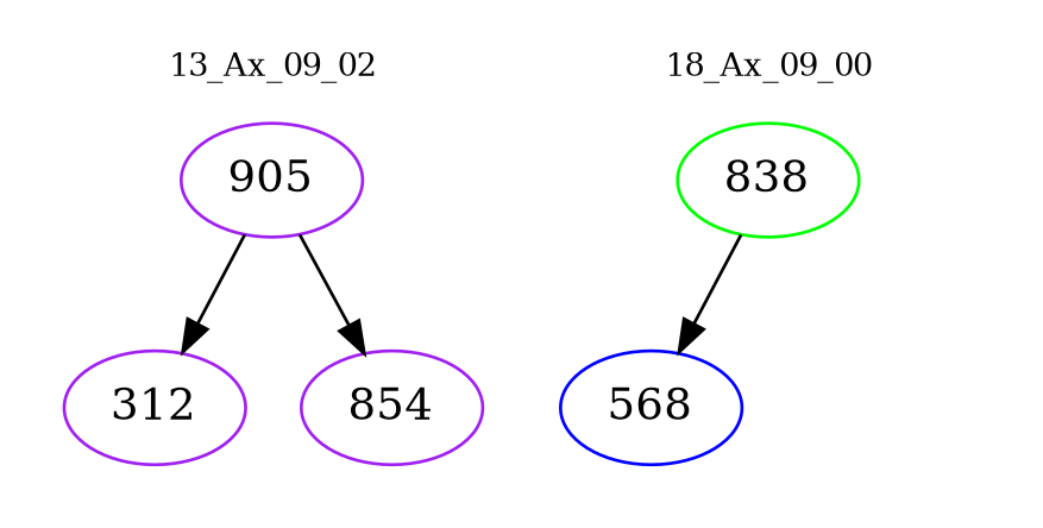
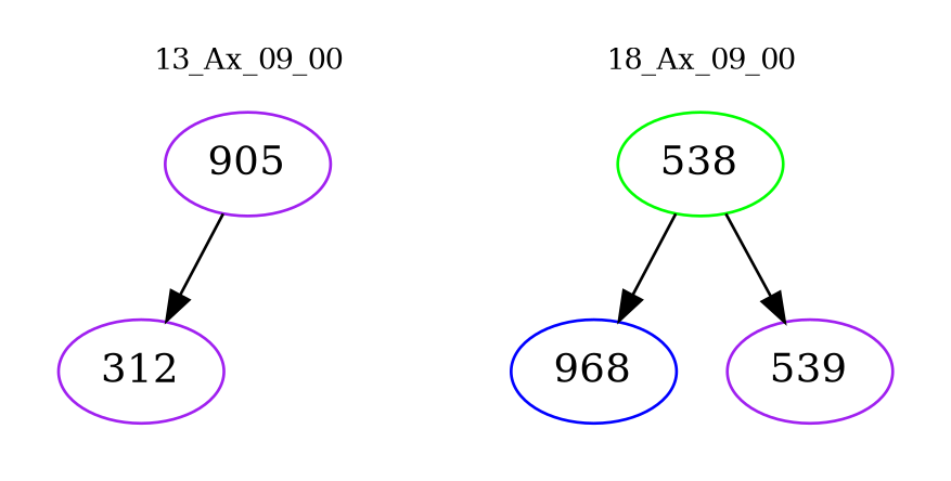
  digraph {
    node [color=purple]
    edge [color=black]
    n1 [label=905]
    n2 [label=312]
-   n3 [label=854]
-   n4 [color=green label=838]
-   n5 [color=blue label=568]
+   n4 [color=green label=538]
+   n5 [color=blue label=968]
+   n6 [label=539]
    subgraph cluster_1 {
      color=white
      fontsize=10
-     label="13_Ax_09_02"
+     label="13_Ax_09_00"
      n1
      n2
-     n3
    }
    subgraph cluster_2 {
      color=white
      fontsize=10
      label="18_Ax_09_00"
      n4
      n5
+     n6
    }
    n1 -> n2
-   n1 -> n3
    n4 -> n5
+   n4 -> n6
  }
